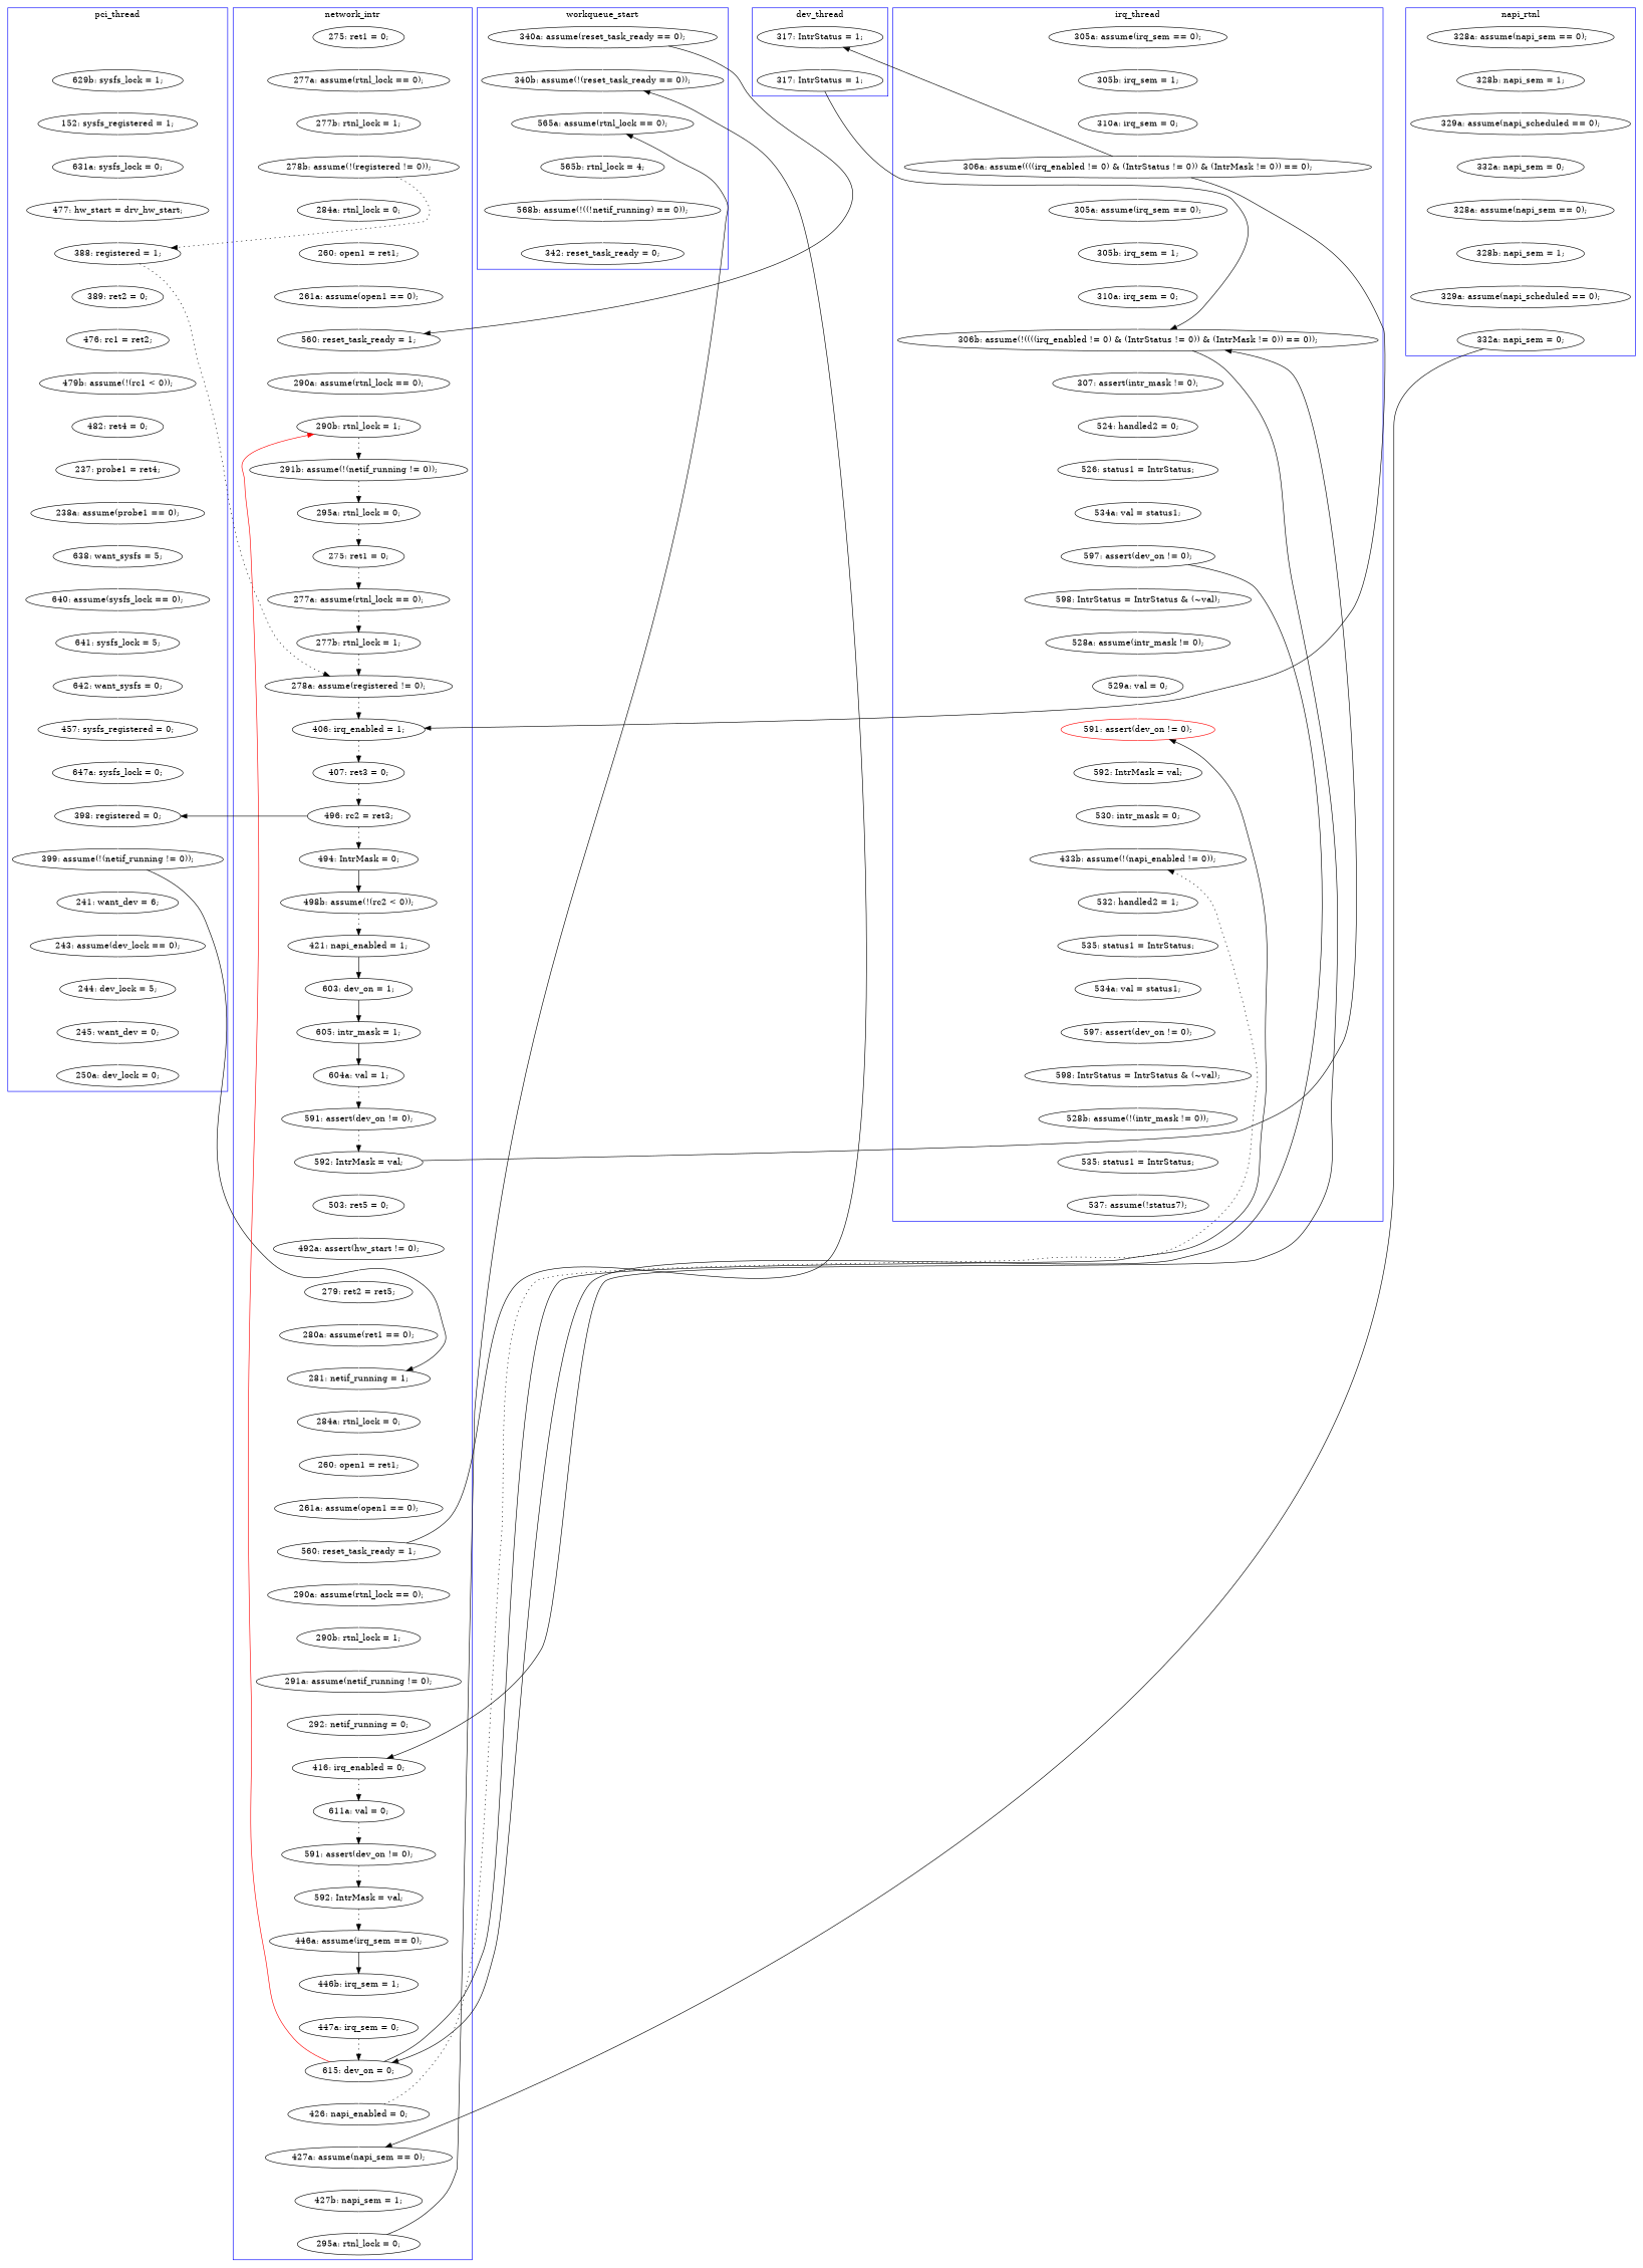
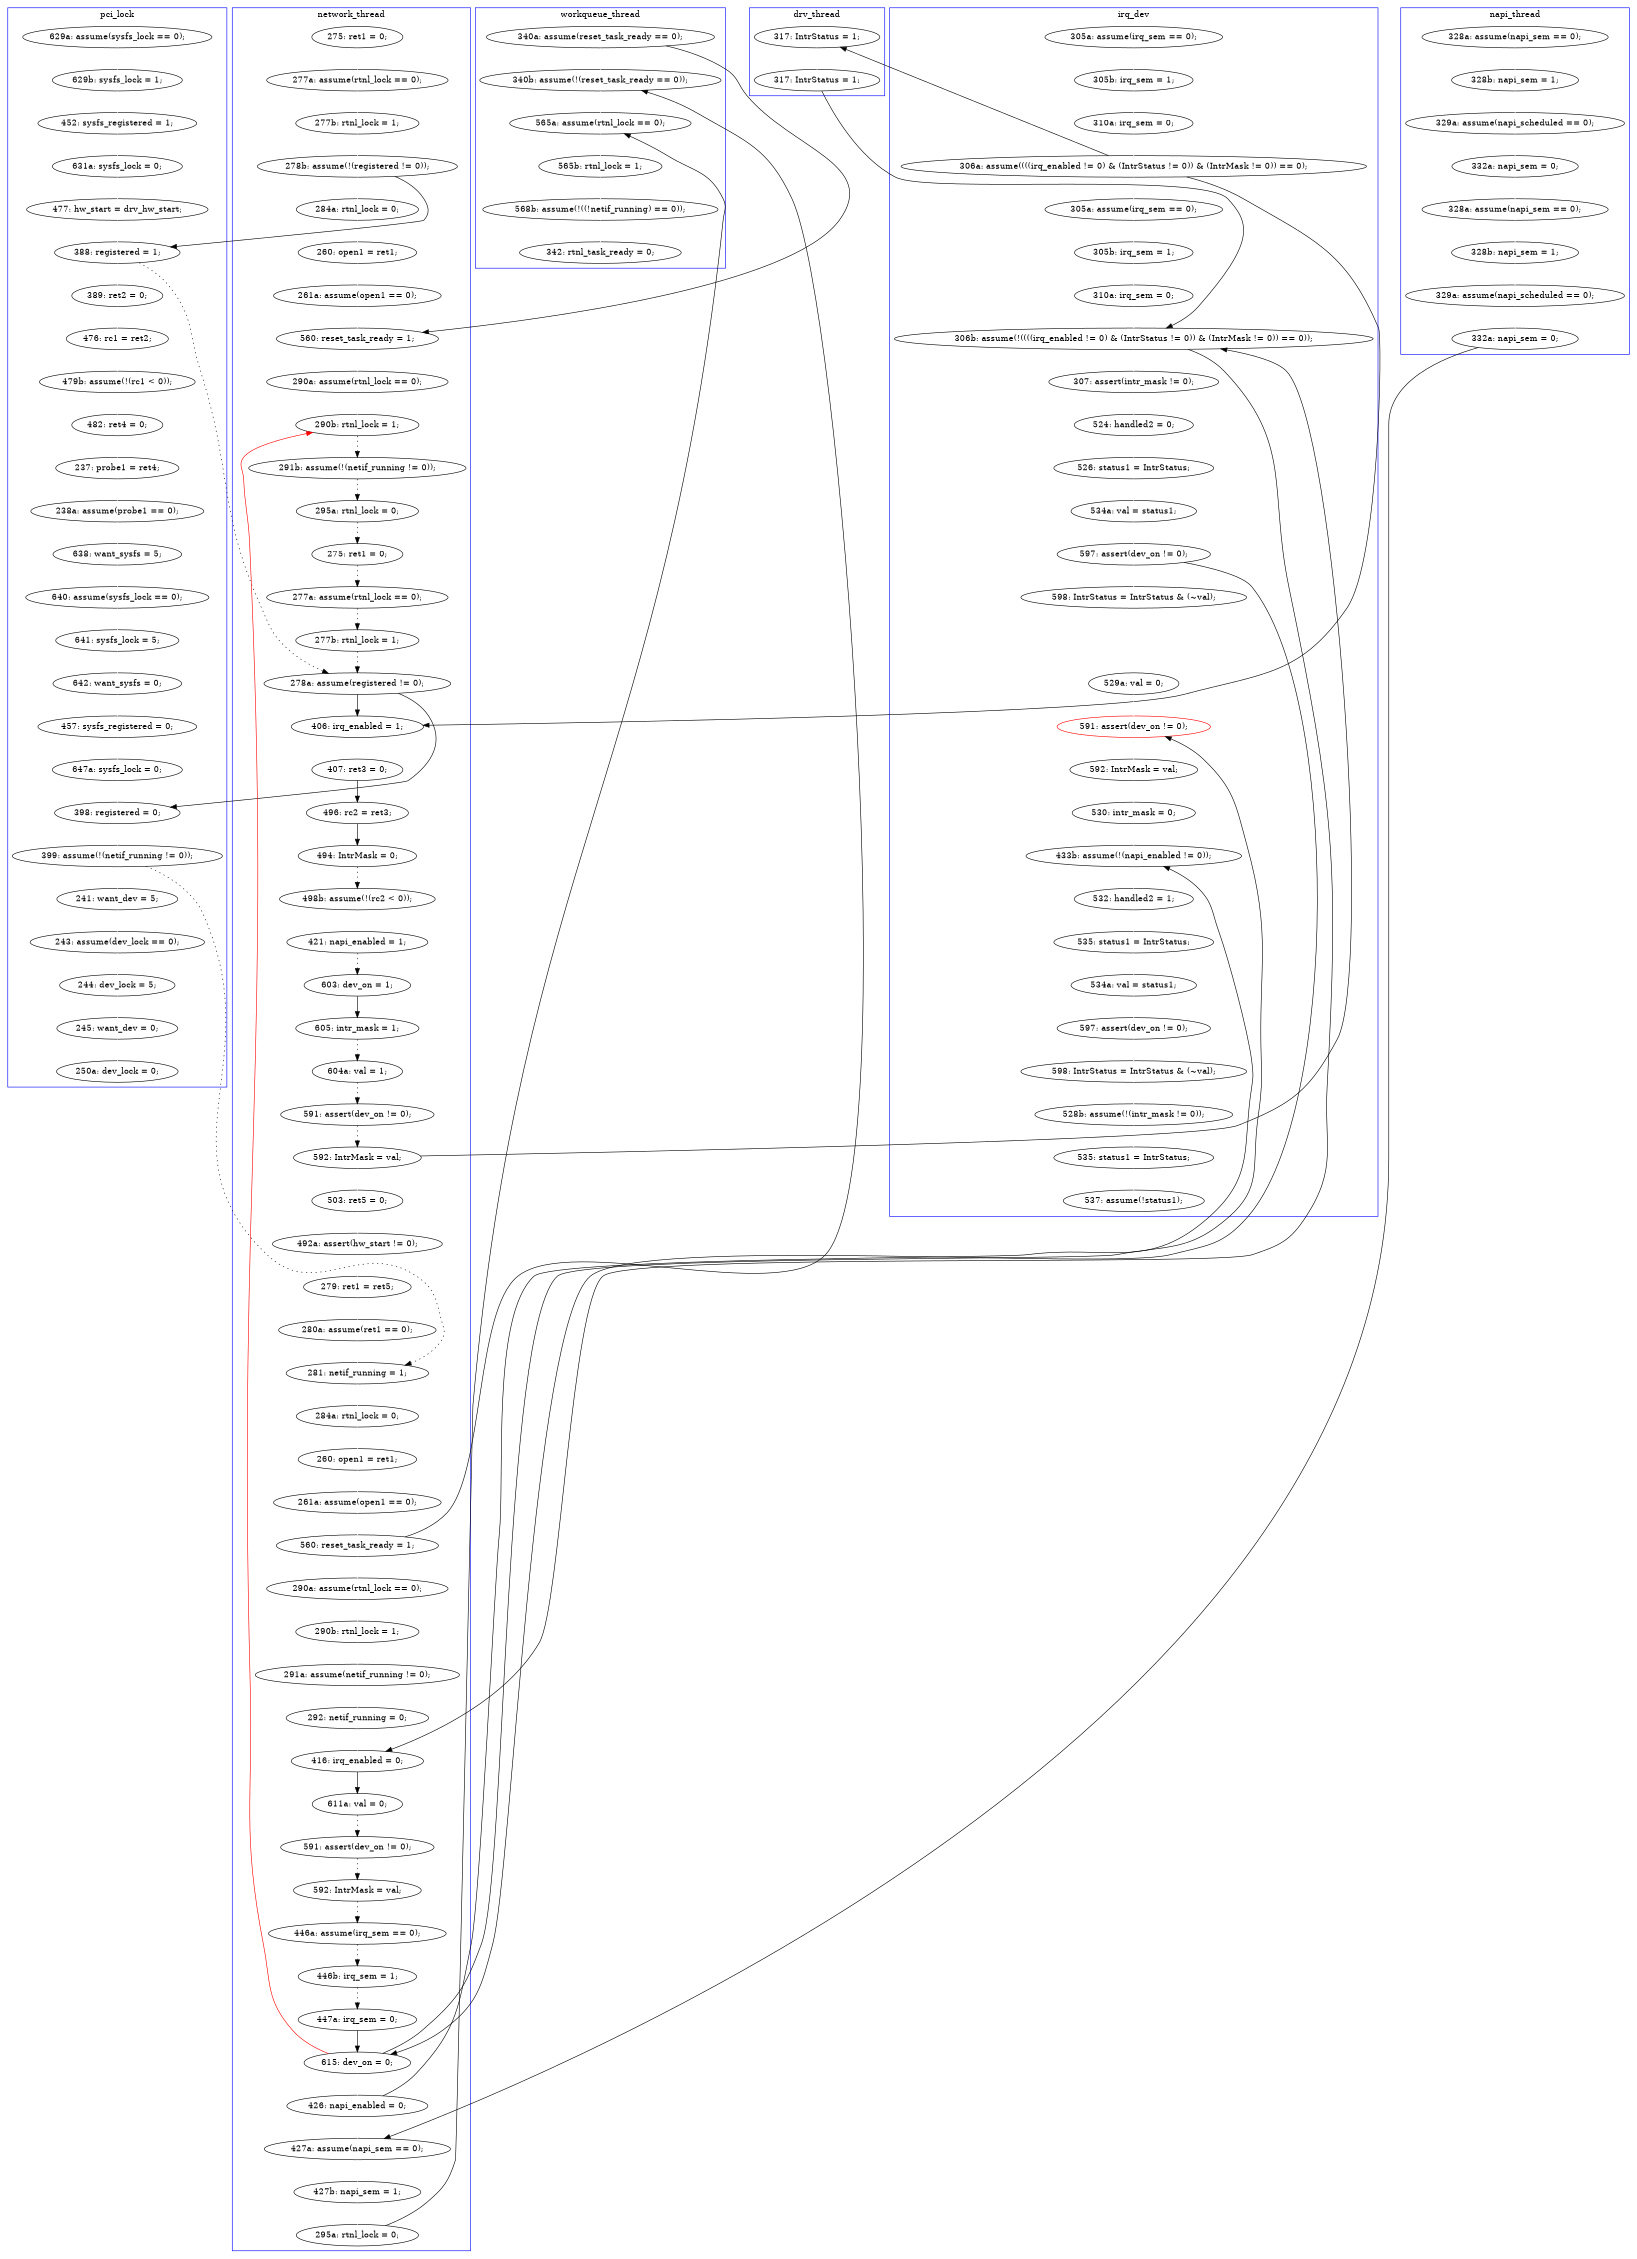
  digraph {
    edge [color=white style=solid]
    n1 [label="565a: assume(rtnl_lock == 0);"]
-   n2 [label="565b: rtnl_lock = 4;"]
+   n2 [label="565b: rtnl_lock = 1;"]
    n3 [label="340b: assume(!(reset_task_ready == 0));"]
    n4 [label="340a: assume(reset_task_ready == 0);"]
    n5 [label="568b: assume(!((!netif_running) == 0));"]
-   n6 [label="342: reset_task_ready = 0;"]
+   n6 [label="342: rtnl_task_ready = 0;"]
    n7 [label="332a: napi_sem = 0;"]
    n8 [label="328a: assume(napi_sem == 0);"]
    n9 [label="332a: napi_sem = 0;"]
    n10 [label="328a: assume(napi_sem == 0);"]
    n11 [label="328b: napi_sem = 1;"]
    n12 [label="329a: assume(napi_scheduled == 0);"]
    n13 [label="329a: assume(napi_scheduled == 0);"]
    n14 [label="328b: napi_sem = 1;"]
    n15 [label="388: registered = 1;"]
    n16 [label="389: ret2 = 0;"]
    n17 [label="244: dev_lock = 5;"]
    n18 [label="245: want_dev = 0;"]
    n19 [label="482: ret4 = 0;"]
    n20 [label="237: probe1 = ret4;"]
    n21 [label="479b: assume(!(rc1 < 0));"]
    n22 [label="647a: sysfs_lock = 0;"]
    n23 [label="398: registered = 0;"]
    n24 [label="238a: assume(probe1 == 0);"]
    n25 [label="399: assume(!(netif_running != 0));"]
-   n26 [label="241: want_dev = 6;"]
+   n26 [label="241: want_dev = 5;"]
+   n27 [label="629a: assume(sysfs_lock == 0);"]
    n28 [label="629b: sysfs_lock = 1;"]
    n29 [label="631a: sysfs_lock = 0;"]
    n30 [label="477: hw_start = drv_hw_start;"]
    n31 [label="638: want_sysfs = 5;"]
    n32 [label="640: assume(sysfs_lock == 0);"]
-   n33 [label="152: sysfs_registered = 1;"]
+   n33 [label="452: sysfs_registered = 1;"]
    n34 [label="457: sysfs_registered = 0;"]
    n35 [label="243: assume(dev_lock == 0);"]
    n36 [label="641: sysfs_lock = 5;"]
    n37 [label="642: want_sysfs = 0;"]
    n38 [label="476: rc1 = ret2;"]
    n39 [label="250a: dev_lock = 0;"]
    n40 [label="306b: assume(!((((irq_enabled != 0) & (IntrStatus != 0)) & (IntrMask != 0)) == 0));"]
    n41 [label="307: assert(intr_mask != 0);"]
    n42 [label="524: handled2 = 0;"]
    n43 [label="305a: assume(irq_sem == 0);"]
    n44 [label="305b: irq_sem = 1;"]
    n45 [label="305a: assume(irq_sem == 0);"]
    n46 [label="305b: irq_sem = 1;"]
    n47 [label="598: IntrStatus = IntrStatus & (~val);"]
    n48 [label="528b: assume(!(intr_mask != 0));"]
    n49 [label="310a: irq_sem = 0;"]
    n50 [label="433b: assume(!(napi_enabled != 0));"]
    n51 [label="534a: val = status1;"]
    n52 [label="597: assert(dev_on != 0);"]
    n53 [label="306a: assume((((irq_enabled != 0) & (IntrStatus != 0)) & (IntrMask != 0)) == 0);"]
    n54 [label="535: status1 = IntrStatus;"]
    n55 [label="534a: val = status1;"]
    n56 [label="597: assert(dev_on != 0);"]
    n57 [label="526: status1 = IntrStatus;"]
    n58 [label="530: intr_mask = 0;"]
    n59 [label="532: handled2 = 1;"]
    n60 [color=red label="591: assert(dev_on != 0);"]
    n61 [label="592: IntrMask = val;"]
    n62 [label="310a: irq_sem = 0;"]
    n63 [label="535: status1 = IntrStatus;"]
-   n64 [label="528a: assume(intr_mask != 0);"]
    n65 [label="529a: val = 0;"]
    n66 [label="598: IntrStatus = IntrStatus & (~val);"]
-   n67 [label="537: assume(!status7);"]
+   n67 [label="537: assume(!status1);"]
    n68 [label="560: reset_task_ready = 1;"]
    n69 [label="290a: assume(rtnl_lock == 0);"]
    n70 [label="560: reset_task_ready = 1;"]
    n71 [label="290a: assume(rtnl_lock == 0);"]
    n72 [label="427a: assume(napi_sem == 0);"]
    n73 [label="427b: napi_sem = 1;"]
    n74 [label="603: dev_on = 1;"]
    n75 [label="605: intr_mask = 1;"]
    n76 [label="295a: rtnl_lock = 0;"]
    n77 [label="275: ret1 = 0;"]
    n78 [label="291b: assume(!(netif_running != 0));"]
    n79 [label="295a: rtnl_lock = 0;"]
    n80 [label="426: napi_enabled = 0;"]
    n81 [label="292: netif_running = 0;"]
    n82 [label="416: irq_enabled = 0;"]
    n83 [label="592: IntrMask = val;"]
    n84 [label="591: assert(dev_on != 0);"]
    n85 [label="592: IntrMask = val;"]
    n86 [label="446b: irq_sem = 1;"]
    n87 [label="447a: irq_sem = 0;"]
    n88 [label="260: open1 = ret1;"]
    n89 [label="261a: assume(open1 == 0);"]
    n90 [label="284a: rtnl_lock = 0;"]
    n91 [label="260: open1 = ret1;"]
    n92 [label="278a: assume(registered != 0);"]
    n93 [label="591: assert(dev_on != 0);"]
    n94 [label="280a: assume(ret1 == 0);"]
    n95 [label="281: netif_running = 1;"]
    n96 [label="406: irq_enabled = 1;"]
    n97 [label="407: ret3 = 0;"]
    n98 [label="446a: assume(irq_sem == 0);"]
    n99 [label="277a: assume(rtnl_lock == 0);"]
    n100 [label="615: dev_on = 0;"]
    n101 [label="290b: rtnl_lock = 1;"]
    n102 [label="496: rc2 = ret3;"]
    n103 [label="494: IntrMask = 0;"]
    n104 [label="290b: rtnl_lock = 1;"]
    n105 [label="291a: assume(netif_running != 0);"]
    n106 [label="503: ret5 = 0;"]
    n107 [label="492a: assert(hw_start != 0);"]
    n108 [label="498b: assume(!(rc2 < 0));"]
    n109 [label="421: napi_enabled = 1;"]
    n110 [label="277b: rtnl_lock = 1;"]
    n111 [label="277a: assume(rtnl_lock == 0);"]
    n112 [label="277b: rtnl_lock = 1;"]
-   n113 [label="279: ret2 = ret5;"]
+   n113 [label="279: ret1 = ret5;"]
    n114 [label="611a: val = 0;"]
    n115 [label="275: ret1 = 0;"]
    n116 [label="261a: assume(open1 == 0);"]
    n117 [label="604a: val = 1;"]
    n118 [label="284a: rtnl_lock = 0;"]
    n119 [label="278b: assume(!(registered != 0));"]
    n120 [label="317: IntrStatus = 1;"]
    n121 [label="317: IntrStatus = 1;"]
    subgraph cluster_1 {
      color=blue
-     label=workqueue_start
+     label=workqueue_thread
      n1
      n2
      n3
      n4
      n5
      n6
    }
    subgraph cluster_2 {
      color=blue
-     label=napi_rtnl
+     label=napi_thread
      n7
      n8
      n9
      n10
      n11
      n12
      n13
      n14
    }
    subgraph cluster_3 {
      color=blue
-     label=pci_thread
+     label=pci_lock
      n15
      n16
      n17
      n18
      n19
      n20
      n21
      n22
      n23
      n24
      n25
      n26
+     n27
      n28
      n29
      n30
      n31
      n32
      n33
      n34
      n35
      n36
      n37
      n38
      n39
    }
    subgraph cluster_4 {
      color=blue
-     label=irq_thread
+     label=irq_dev
      n40
      n41
      n42
      n43
      n44
      n45
      n46
      n47
      n48
      n49
      n50
      n51
      n52
      n53
      n54
      n55
      n56
      n57
      n58
      n59
      n60
      n61
      n62
      n63
-     n64
      n65
      n66
      n67
    }
    subgraph cluster_5 {
      color=blue
-     label=network_intr
+     label=network_thread
      n68
      n69
      n70
      n71
      n72
      n73
      n74
      n75
      n76
      n77
      n78
      n79
      n80
      n81
      n82
      n83
      n84
      n85
      n86
      n87
      n88
      n89
      n90
      n91
      n92
      n93
      n94
      n95
      n96
      n97
      n98
      n99
      n100
      n101
      n102
      n103
      n104
      n105
      n106
      n107
      n108
      n109
      n110
      n111
      n112
      n113
      n114
      n115
      n116
      n117
      n118
      n119
    }
    subgraph cluster_6 {
      color=blue
-     label=dev_thread
+     label=drv_thread
      n120
      n121
    }
    n1 -> n2
    n2 -> n5
    n3 -> n1
    n4 -> n3
    n4 -> n70 [color=black constraint=false]
    n5 -> n6
    n7 -> n8
    n8 -> n14
    n9 -> n72 [color=black constraint=false]
    n10 -> n11
    n11 -> n12
    n12 -> n7
    n13 -> n9
    n14 -> n13
    n15 -> n16
    n15 -> n92 [color=black constraint=false style=dotted]
    n16 -> n38
    n17 -> n18
    n18 -> n39
    n19 -> n20
    n20 -> n24
    n21 -> n19
    n22 -> n23
    n23 -> n25
    n24 -> n31
    n25 -> n26
-   n25 -> n95 [color=black constraint=false]
+   n25 -> n95 [color=black constraint=false style=dotted]
    n26 -> n35
+   n27 -> n28
    n28 -> n33
    n29 -> n30
    n30 -> n15
    n31 -> n32
    n32 -> n36
    n33 -> n29
    n34 -> n22
    n35 -> n17
    n36 -> n37
    n37 -> n34
    n38 -> n21
    n40 -> n41
    n40 -> n82 [color=black constraint=false]
    n41 -> n42
    n42 -> n57
    n43 -> n44
    n44 -> n49
    n45 -> n46
    n46 -> n62
    n47 -> n48
    n48 -> n63
    n49 -> n40
    n50 -> n59
    n51 -> n52
    n52 -> n47
    n53 -> n43
    n53 -> n96 [color=black constraint=false]
    n53 -> n121 [color=black constraint=false]
    n54 -> n51
    n55 -> n56
    n56 -> n66
    n56 -> n100 [color=black constraint=false]
    n57 -> n55
    n58 -> n50
    n59 -> n54
    n60 -> n61
    n61 -> n58
    n62 -> n53
    n63 -> n67
-   n64 -> n65
    n65 -> n60
-   n66 -> n64
    n68 -> n3 [color=black constraint=false]
    n68 -> n69
    n69 -> n104
    n70 -> n71
    n71 -> n101
    n72 -> n73
    n73 -> n79
    n74 -> n75 [color=black]
-   n75 -> n117 [color=black]
+   n75 -> n117 [color=black style=dotted]
    n76 -> n77 [color=black style=dotted]
    n77 -> n99 [color=black style=dotted]
    n78 -> n76 [color=black style=dotted]
    n79 -> n1 [color=black constraint=false]
-   n80 -> n50 [color=black constraint=false style=dotted]
+   n80 -> n50 [color=black constraint=false]
    n80 -> n72
    n81 -> n82
-   n82 -> n114 [color=black style=dotted]
+   n82 -> n114 [color=black]
    n83 -> n40 [color=black constraint=false]
    n83 -> n106
    n84 -> n85 [color=black style=dotted]
    n85 -> n98 [color=black style=dotted]
-   n87 -> n100 [color=black style=dotted]
+   n86 -> n87 [color=black style=dotted]
+   n87 -> n100 [color=black]
    n88 -> n89
    n89 -> n70
    n90 -> n91
    n91 -> n116
-   n102 -> n23 [color=black constraint=false]
-   n92 -> n96 [color=black style=dotted]
+   n92 -> n23 [color=black constraint=false]
+   n92 -> n96 [color=black]
    n93 -> n83 [color=black style=dotted]
    n94 -> n95
    n95 -> n90
-   n96 -> n97 [color=black style=dotted]
-   n97 -> n102 [color=black style=dotted]
-   n98 -> n86 [color=black]
+   n97 -> n102 [color=black]
+   n98 -> n86 [color=black style=dotted]
    n99 -> n110 [color=black style=dotted]
    n100 -> n60 [color=black constraint=false]
    n100 -> n80
    n100 -> n101 [color=red constraint=false]
    n101 -> n78 [color=black style=dotted]
-   n102 -> n103 [color=black style=dotted]
-   n103 -> n108 [color=black]
+   n102 -> n103 [color=black]
+   n103 -> n108 [color=black style=dotted]
    n104 -> n105
    n105 -> n81
    n106 -> n107
    n107 -> n113
-   n108 -> n109 [color=black style=dotted]
-   n109 -> n74 [color=black]
+   n109 -> n74 [color=black style=dotted]
    n110 -> n92 [color=black style=dotted]
    n111 -> n112
    n112 -> n119
    n113 -> n94
    n114 -> n84 [color=black style=dotted]
    n115 -> n111
    n116 -> n68
    n117 -> n93 [color=black style=dotted]
    n118 -> n88
-   n119 -> n15 [color=black constraint=false style=dotted]
+   n119 -> n15 [color=black constraint=false]
    n119 -> n118
    n120 -> n40 [color=black constraint=false]
    n121 -> n120
  }
